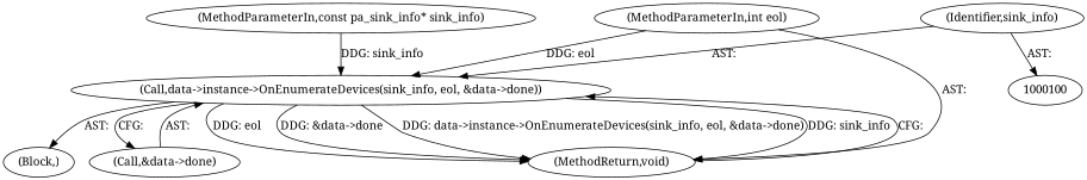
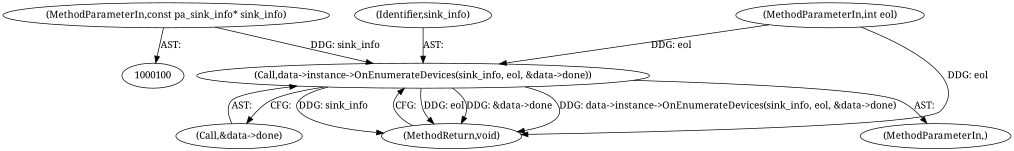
  digraph {
    fontname="Noto Serif"
    node [fontname="Noto Serif"]
    edge [fontname="Noto Serif"]
    n1 [label="(Call,data->instance->OnEnumerateDevices(sink_info, eol, &data->done))"]
-   n2 [label="(Block,)"]
+   n2 [label="(MethodParameterIn,)"]
    n3 [label="(Call,&data->done)"]
    n4 [label="(MethodReturn,void)"]
    n5 [label="(MethodParameterIn,const pa_sink_info* sink_info)"]
    1000100
    n7 [label="(MethodParameterIn,int eol)"]
    n8 [label="(Identifier,sink_info)"]
    n1 -> n2 [label="AST: "]
    n1 -> n3 [label="CFG: "]
    n1 -> n4 [label="DDG: eol"]
    n1 -> n4 [label="DDG: &data->done"]
    n1 -> n4 [label="DDG: data->instance->OnEnumerateDevices(sink_info, eol, &data->done)"]
    n1 -> n4 [label="DDG: sink_info"]
    n3 -> n1 [label="AST: "]
    n4 -> n1 [label="CFG: "]
    n5 -> n1 [label="DDG: sink_info"]
-   n8 -> 1000100 [label="AST: "]
+   n5 -> 1000100 [label="AST: "]
    n7 -> n1 [label="DDG: eol"]
-   n7 -> n4 [label="AST: "]
+   n7 -> n4 [label="DDG: eol"]
    n8 -> n1 [label="AST: "]
  }
